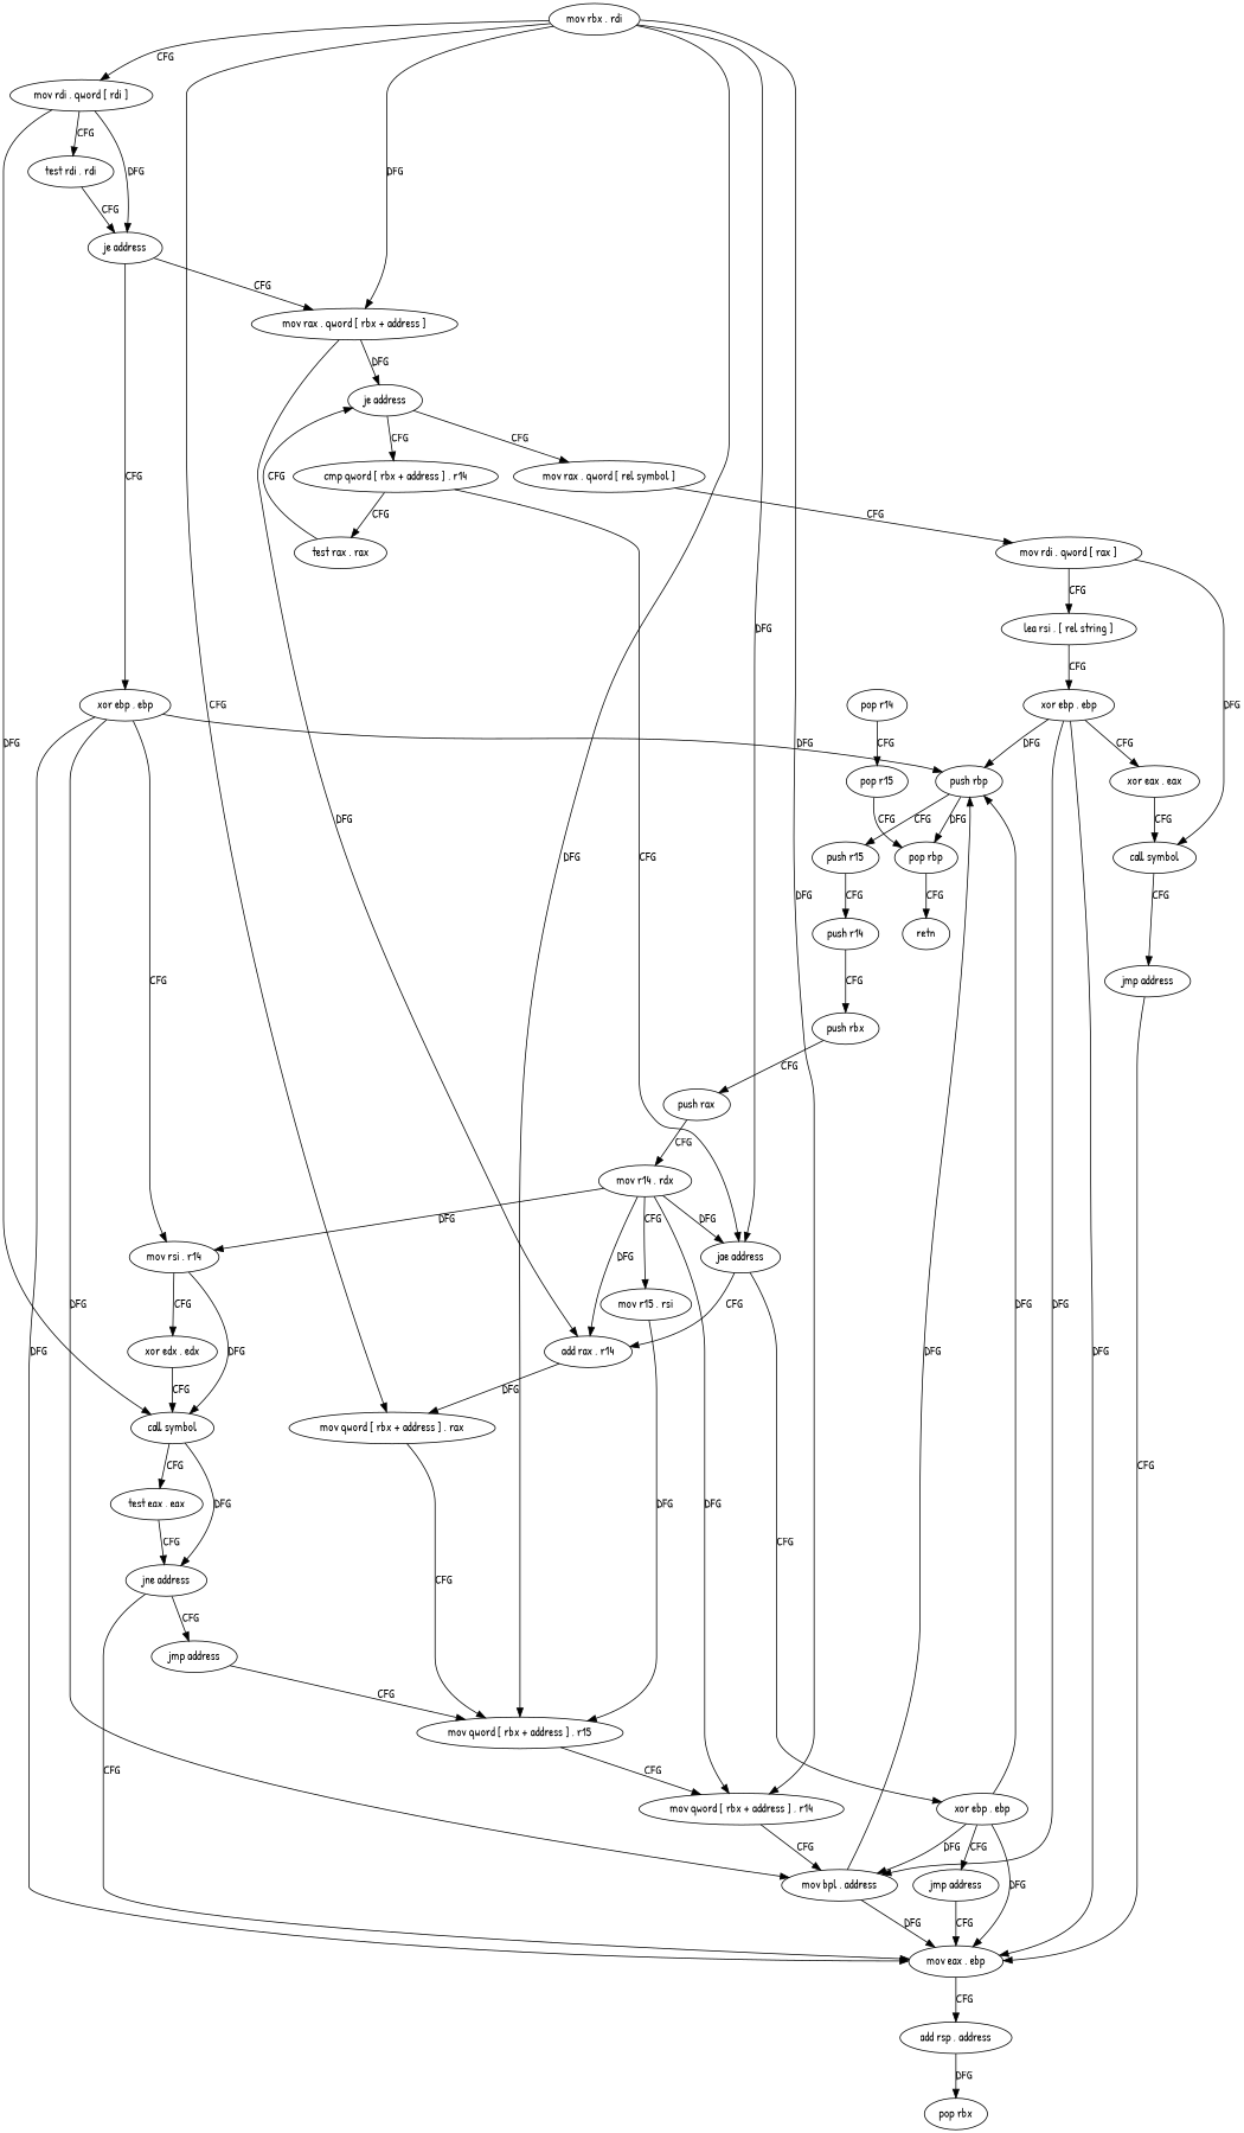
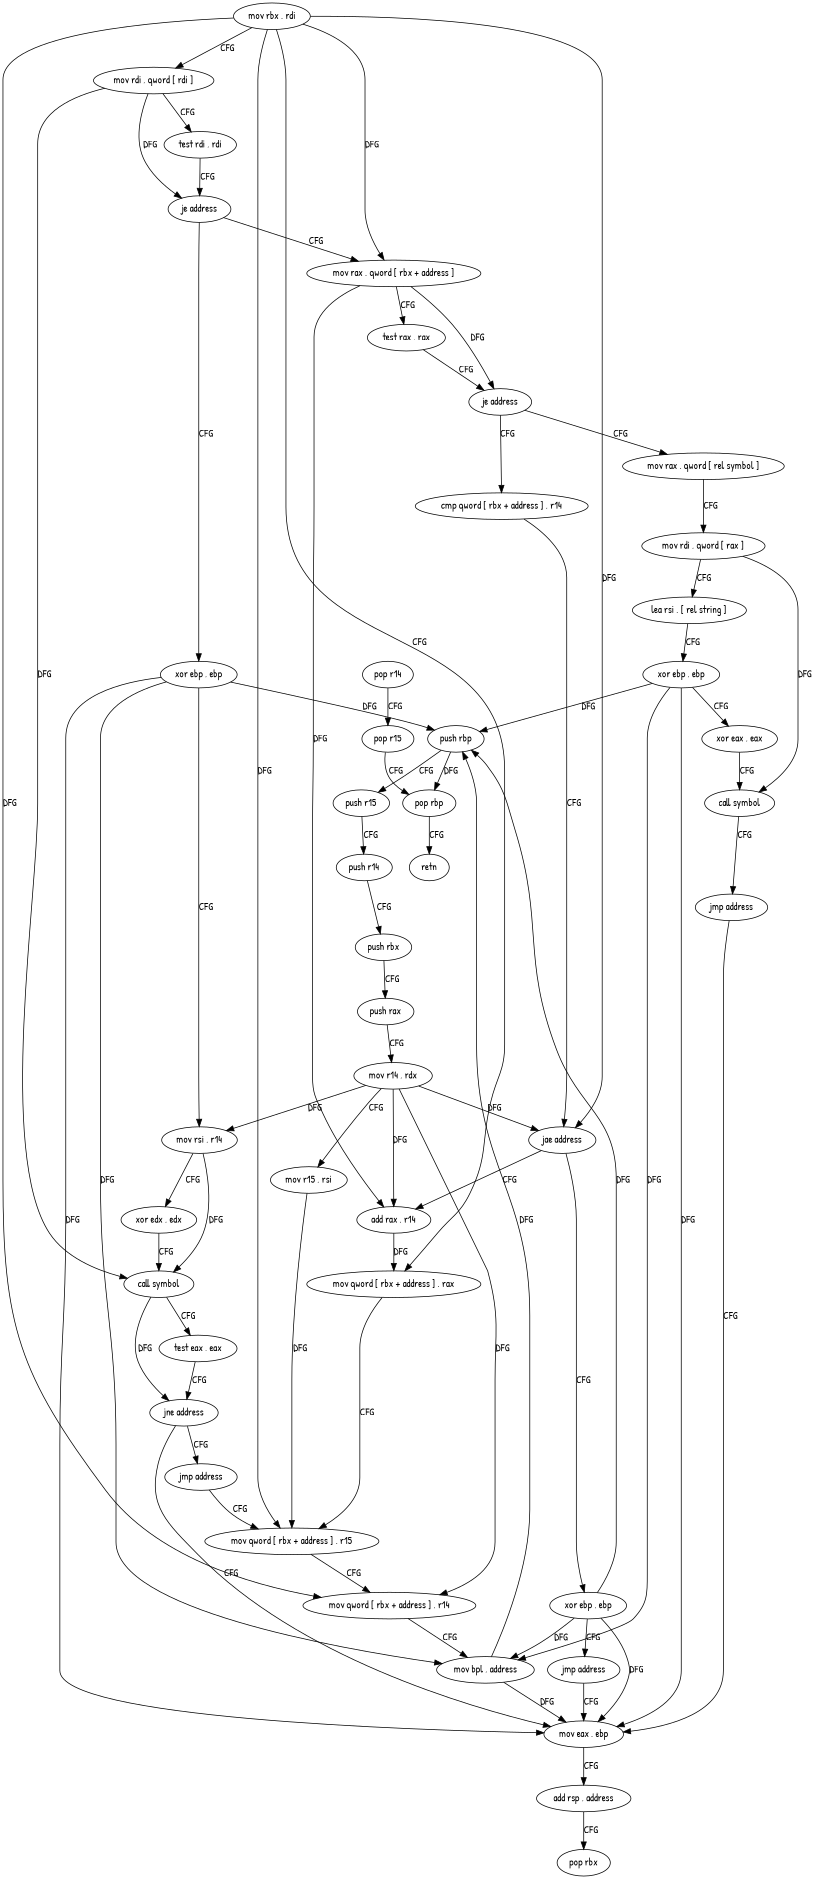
  digraph {
    fontname="Patrick Hand"
    node [fontname="Patrick Hand"]
    edge [fontname="Patrick Hand"]
    n1 [label="push rbp"]
    n2 [label="push r15"]
    n3 [label="pop rbp"]
    n4 [label="push r14"]
    n5 [label=retn]
    n6 [label="push rbx"]
    n7 [label="push rax"]
    n8 [label="mov r14 , rdx"]
    n9 [label="mov r15 , rsi"]
    n10 [label="mov rsi , r14"]
    n11 [label="jae address"]
    n12 [label="add rax , r14"]
    n13 [label="mov qword [ rbx + address ] , r14"]
    n14 [label="mov qword [ rbx + address ] , r15"]
    n15 [label="call symbol"]
    n16 [label="xor edx , edx"]
    n17 [label="xor ebp , ebp"]
    n18 [label="mov qword [ rbx + address ] , rax"]
    n19 [label="mov bpl , address"]
    n20 [label="mov rbx , rdi"]
    n21 [label="mov rdi , qword [ rdi ]"]
    n22 [label="mov rax , qword [ rbx + address ]"]
    n23 [label="test rdi , rdi"]
    n24 [label="je address"]
    n25 [label="test rax , rax"]
    n26 [label="je address"]
    n27 [label="xor ebp , ebp"]
    n28 [label="test eax , eax"]
    n29 [label="jne address"]
    n30 [label="mov eax , ebp"]
    n31 [label="mov rax , qword [ rel symbol ]"]
    n32 [label="cmp qword [ rbx + address ] , r14"]
    n33 [label="add rsp , address"]
    n34 [label="mov rdi , qword [ rax ]"]
    n35 [label="lea rsi , [ rel string ]"]
    n36 [label="call symbol"]
    n37 [label="jmp address"]
    n38 [label="pop rbx"]
    n39 [label="xor ebp , ebp"]
    n40 [label="jmp address"]
    n41 [label="xor eax , eax"]
    n42 [label="jmp address"]
    n43 [label="pop r14"]
    n44 [label="pop r15"]
    n1 -> n2 [label=CFG]
    n1 -> n3 [label=DFG]
    n2 -> n4 [label=CFG]
    n3 -> n5 [label=CFG]
    n4 -> n6 [label=CFG]
    n6 -> n7 [label=CFG]
    n7 -> n8 [label=CFG]
    n8 -> n9 [label=CFG]
    n8 -> n10 [label=DFG]
    n8 -> n11 [label=DFG]
    n8 -> n12 [label=DFG]
    n8 -> n13 [label=DFG]
    n9 -> n14 [label=DFG]
    n10 -> n15 [label=DFG]
    n10 -> n16 [label=CFG]
    n11 -> n12 [label=CFG]
    n11 -> n17 [label=CFG]
    n12 -> n18 [label=DFG]
    n13 -> n19 [label=CFG]
    n14 -> n13 [label=CFG]
    n15 -> n28 [label=CFG]
    n15 -> n29 [label=DFG]
    n16 -> n15 [label=CFG]
    n17 -> n1 [label=DFG]
    n17 -> n19 [label=DFG]
    n17 -> n30 [label=DFG]
    n17 -> n42 [label=CFG]
    n18 -> n14 [label=CFG]
    n19 -> n1 [label=DFG]
    n19 -> n30 [label=DFG]
    n20 -> n11 [label=DFG]
    n20 -> n13 [label=DFG]
    n20 -> n14 [label=DFG]
    n20 -> n18 [label=CFG]
    n20 -> n21 [label=CFG]
    n20 -> n22 [label=DFG]
    n21 -> n15 [label=DFG]
    n21 -> n23 [label=CFG]
    n21 -> n24 [label=DFG]
    n22 -> n12 [label=DFG]
-   n32 -> n25 [label=CFG]
+   n22 -> n25 [label=CFG]
    n22 -> n26 [label=DFG]
    n23 -> n24 [label=CFG]
    n24 -> n22 [label=CFG]
    n24 -> n27 [label=CFG]
    n25 -> n26 [label=CFG]
    n26 -> n31 [label=CFG]
    n26 -> n32 [label=CFG]
    n27 -> n1 [label=DFG]
    n27 -> n10 [label=CFG]
    n27 -> n19 [label=DFG]
    n27 -> n30 [label=DFG]
    n28 -> n29 [label=CFG]
    n29 -> n30 [label=CFG]
    n29 -> n37 [label=CFG]
    n30 -> n33 [label=CFG]
    n31 -> n34 [label=CFG]
    n32 -> n11 [label=CFG]
-   n33 -> n38 [label=DFG]
+   n33 -> n38 [label=CFG]
    n34 -> n35 [label=CFG]
    n34 -> n36 [label=DFG]
    n35 -> n39 [label=CFG]
    n36 -> n40 [label=CFG]
    n37 -> n14 [label=CFG]
    n39 -> n1 [label=DFG]
    n39 -> n19 [label=DFG]
    n39 -> n30 [label=DFG]
    n39 -> n41 [label=CFG]
    n40 -> n30 [label=CFG]
    n41 -> n36 [label=CFG]
    n42 -> n30 [label=CFG]
    n43 -> n44 [label=CFG]
    n44 -> n3 [label=CFG]
  }
